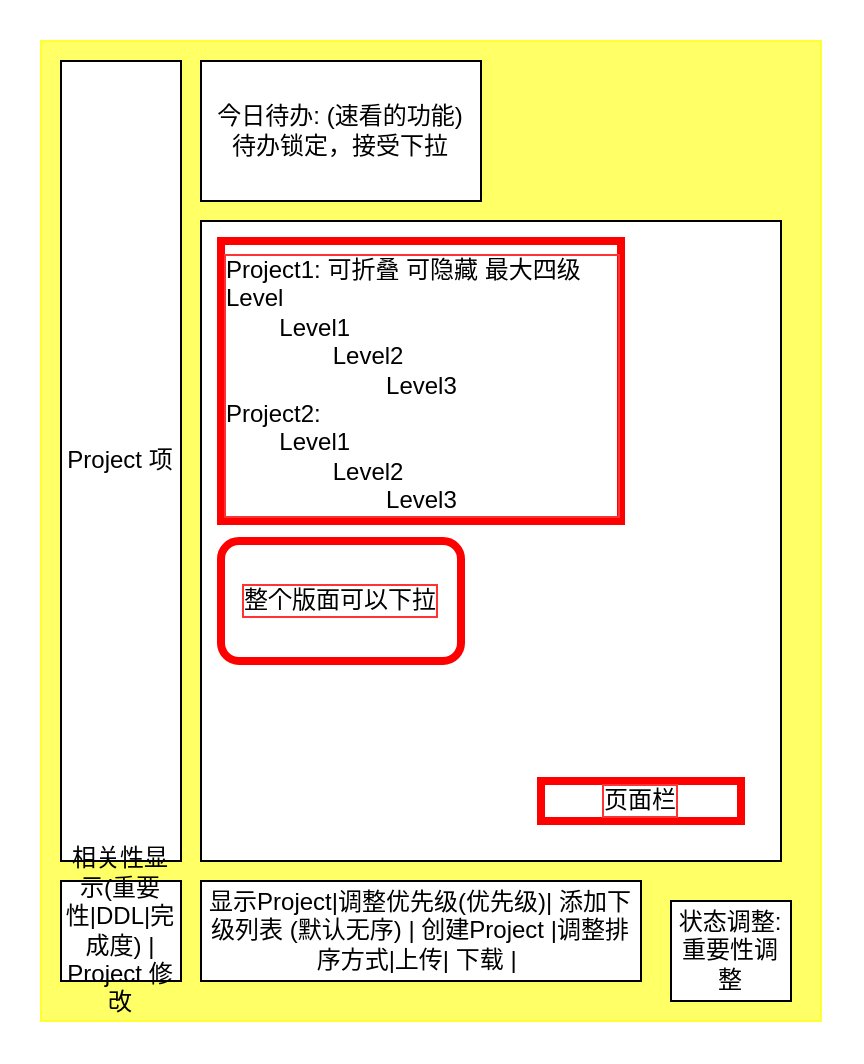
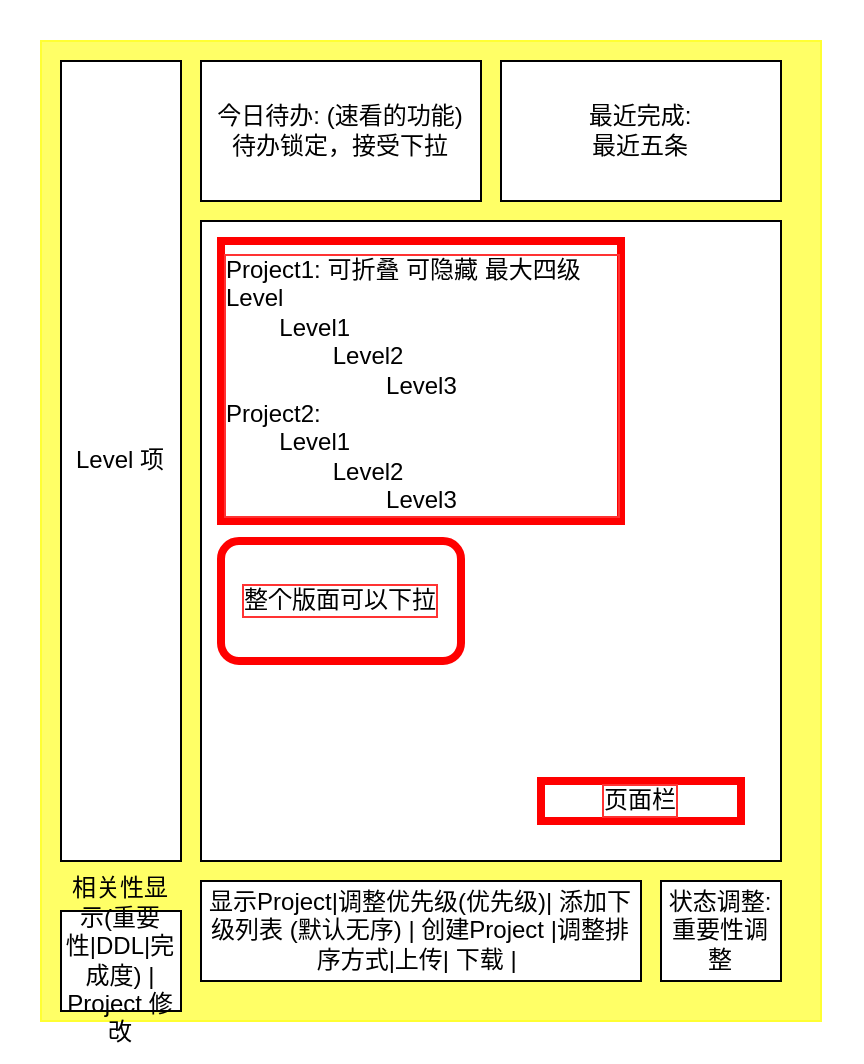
  <mxCell id="0" />
  <mxCell id="1" parent="0" />
  <mxCell id="2" value="" style="rounded=0;whiteSpace=wrap;html=1;fillColor=#FFFF66;fontColor=#FFFF33;strokeColor=#FFFF33;" parent="1" vertex="1"><mxGeometry x="20" y="20" width="390" height="490" as="geometry" /></mxCell>
  <mxCell id="3" value="&lt;span style=&quot;color: rgb(0 , 0 , 0)&quot;&gt;今日待办: (速看的功能)&lt;br&gt;待办锁定，接受下拉&lt;br&gt;&lt;/span&gt;" style="rounded=0;whiteSpace=wrap;html=1;fillColor=#FFFFFF;" parent="1" vertex="1"><mxGeometry x="100" y="30" width="140" height="70" as="geometry" /></mxCell>
- <mxCell id="4" value="Project 项" style="rounded=0;whiteSpace=wrap;html=1;fillColor=#FFFFFF;fontColor=#000000;" parent="1" vertex="1"><mxGeometry x="30" y="30" width="60" height="400" as="geometry" /></mxCell>
+ <mxCell id="4" value="Level 项" style="rounded=0;whiteSpace=wrap;html=1;fillColor=#FFFFFF;fontColor=#000000;" parent="1" vertex="1"><mxGeometry x="30" y="30" width="60" height="400" as="geometry" /></mxCell>
  <mxCell id="5" value="" style="rounded=0;whiteSpace=wrap;html=1;fillColor=#FFFFFF;" parent="1" vertex="1"><mxGeometry x="100" y="110" width="290" height="320" as="geometry" /></mxCell>
- <mxCell id="6" value="&lt;font color=&quot;#000000&quot;&gt;相关性显示(重要性|DDL|完成度) | Project 修改&lt;/font&gt;" style="rounded=0;whiteSpace=wrap;html=1;fillColor=#FFFFFF;" parent="1" vertex="1"><mxGeometry x="30" y="440" width="60" height="50" as="geometry" /></mxCell>
+ <mxCell id="6" value="&lt;font color=&quot;#000000&quot;&gt;相关性显示(重要性|DDL|完成度) | Project 修改&lt;/font&gt;" style="rounded=0;whiteSpace=wrap;html=1;fillColor=#FFFFFF;" parent="1" vertex="1"><mxGeometry x="30" y="455" width="60" height="50" as="geometry" /></mxCell>
  <mxCell id="7" value="&lt;font color=&quot;#000000&quot;&gt;显示Project|调整优先级(优先级)| 添加下级列表 (默认无序) | 创建Project |调整排序方式|上传| 下载 |&amp;nbsp;&lt;/font&gt;" style="rounded=0;whiteSpace=wrap;html=1;fillColor=#FFFFFF;" parent="1" vertex="1"><mxGeometry x="100" y="440" width="220" height="50" as="geometry" /></mxCell>
- <mxCell id="8" value="状态调整:&lt;br&gt;重要性调整" style="rounded=0;whiteSpace=wrap;html=1;fillColor=#FFFFFF;fontColor=#000000;" parent="1" vertex="1"><mxGeometry x="335" y="450" width="60" height="50" as="geometry" /></mxCell>
+ <mxCell id="8" value="状态调整:&lt;br&gt;重要性调整" style="rounded=0;whiteSpace=wrap;html=1;fillColor=#FFFFFF;fontColor=#000000;" parent="1" vertex="1"><mxGeometry x="330" y="440" width="60" height="50" as="geometry" /></mxCell>
+ <mxCell id="9" value="最近完成:&lt;br&gt;最近五条" style="rounded=0;whiteSpace=wrap;html=1;fillColor=#FFFFFF;fontColor=#000000;" parent="1" vertex="1"><mxGeometry x="250" y="30" width="140" height="70" as="geometry" /></mxCell>
  <mxCell id="10" value="页面栏" style="rounded=0;whiteSpace=wrap;html=1;fontColor=#000000;fillColor=#FFFFFF;labelBorderColor=#FF3333;labelBackgroundColor=none;strokeColor=#FF0000;strokeWidth=4;" parent="1" vertex="1"><mxGeometry x="270" y="390" width="100" height="20" as="geometry" /></mxCell>
  <mxCell id="11" value="Project1: 可折叠 可隐藏 最大四级Level&amp;nbsp;&lt;br&gt;&lt;span style=&quot;white-space: pre&quot;&gt;&#09;&lt;/span&gt;Level1&amp;nbsp;&lt;br&gt;&lt;span style=&quot;white-space: pre&quot;&gt;&#09;&lt;/span&gt;&lt;span style=&quot;white-space: pre&quot;&gt;&#09;&lt;/span&gt;Level2&amp;nbsp;&lt;br&gt;&lt;span style=&quot;white-space: pre&quot;&gt;&#09;&lt;/span&gt;&lt;span style=&quot;white-space: pre&quot;&gt;&#09;&lt;/span&gt;&lt;span style=&quot;white-space: pre&quot;&gt;&#09;&lt;/span&gt;Level3&amp;nbsp;&amp;nbsp;&lt;br&gt;Project2:&amp;nbsp;&lt;br&gt;&lt;span style=&quot;white-space: pre&quot;&gt;&#09;&lt;/span&gt;Level1&amp;nbsp;&lt;br&gt;&lt;span style=&quot;white-space: pre&quot;&gt;&#09;&lt;/span&gt;&lt;span style=&quot;white-space: pre&quot;&gt;&#09;&lt;/span&gt;Level2&amp;nbsp;&amp;nbsp;&lt;br&gt;&lt;span style=&quot;white-space: pre&quot;&gt;&#09;&lt;/span&gt;&lt;span style=&quot;white-space: pre&quot;&gt;&#09;&lt;/span&gt;&lt;span style=&quot;white-space: pre&quot;&gt;&#09;&lt;/span&gt;Level3&amp;nbsp;" style="rounded=0;whiteSpace=wrap;html=1;labelBackgroundColor=none;labelBorderColor=#FF3333;fontColor=#000000;strokeColor=#FF0000;strokeWidth=4;fillColor=#FFFFFF;align=left;verticalAlign=top;" parent="1" vertex="1"><mxGeometry x="110" y="120" width="200" height="140" as="geometry" /></mxCell>
  <mxCell id="12" value="整个版面可以下拉" style="whiteSpace=wrap;html=1;labelBackgroundColor=none;labelBorderColor=#FF3333;fontColor=#000000;strokeColor=#FF0000;strokeWidth=4;fillColor=#FFFFFF;rounded=1;" parent="1" vertex="1"><mxGeometry x="110" y="270" width="120" height="60" as="geometry" /></mxCell>
